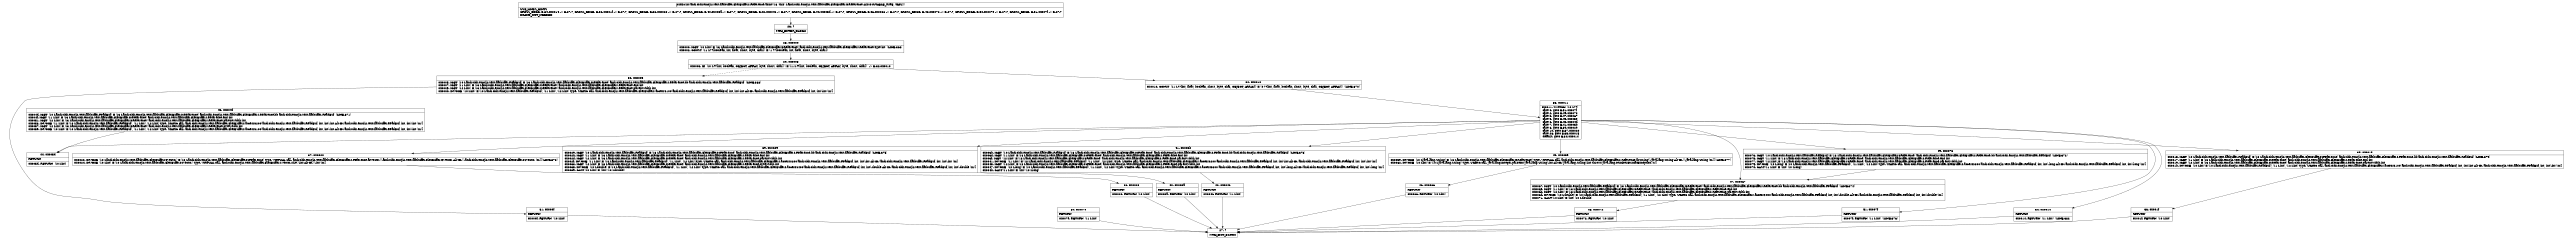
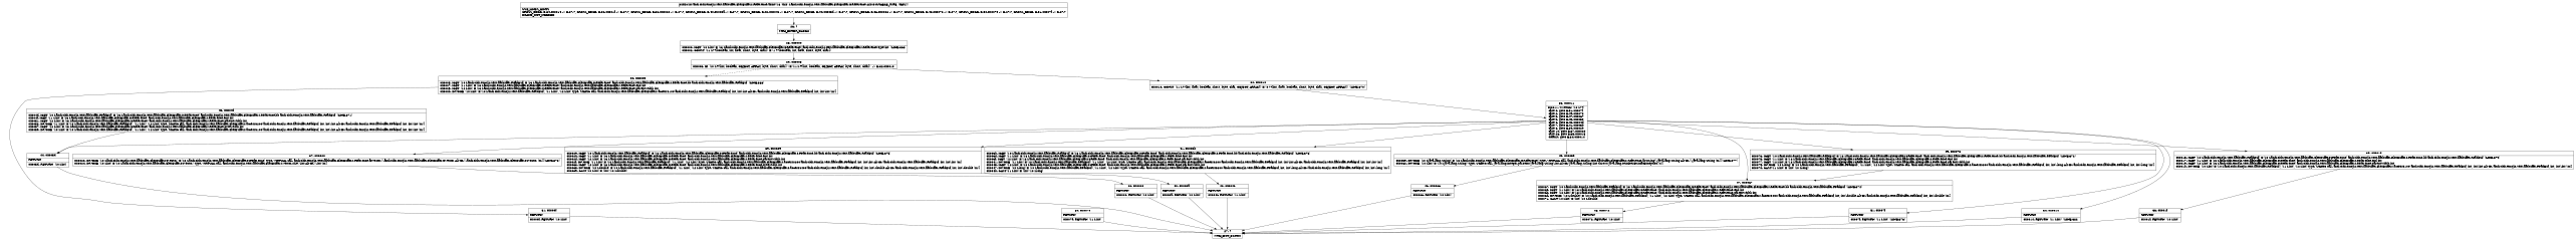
  digraph {
    node [shape=record]
    n1 [label="{26\:\ ?|MTH_ENTER_BLOCK\l}"]
    n2 [label="{28\:\ 0x0000|0x0000: IGET  (r0 I:int) = (r3 I:androidx.emoji2.text.flatbuffer.FlexBuffers$Reference) androidx.emoji2.text.flatbuffer.FlexBuffers.Reference.type int  (LINE:366)\l0x0002: CONST  (r1 I:??[boolean, int, float, short, byte, char]) = (1 ??[boolean, int, float, short, byte, char]) \l}"]
    n3 [label="{29\:\ 0x0003|0x0003: IF  (r0 I:??[int, boolean, OBJECT, ARRAY, byte, short, char]) != (r1 I:??[int, boolean, OBJECT, ARRAY, byte, short, char])  \-\> B:32:0x0010 \l}"]
    n4 [label="{30\:\ 0x0005|0x0005: IGET  (r0 I:androidx.emoji2.text.flatbuffer.ReadBuf) = (r3 I:androidx.emoji2.text.flatbuffer.FlexBuffers$Reference) androidx.emoji2.text.flatbuffer.FlexBuffers.Reference.bb androidx.emoji2.text.flatbuffer.ReadBuf  (LINE:368)\l0x0007: IGET  (r1 I:int) = (r3 I:androidx.emoji2.text.flatbuffer.FlexBuffers$Reference) androidx.emoji2.text.flatbuffer.FlexBuffers.Reference.end int \l0x0009: IGET  (r2 I:int) = (r3 I:androidx.emoji2.text.flatbuffer.FlexBuffers$Reference) androidx.emoji2.text.flatbuffer.FlexBuffers.Reference.parentWidth int \l0x000b: INVOKE  (r0 I:int) = (r0 I:androidx.emoji2.text.flatbuffer.ReadBuf), (r1 I:int), (r2 I:int) type: STATIC call: androidx.emoji2.text.flatbuffer.FlexBuffers.access$100(androidx.emoji2.text.flatbuffer.ReadBuf, int, int):int A[MD:(androidx.emoji2.text.flatbuffer.ReadBuf, int, int):int (m)]\l}"]
    n5 [label="{32\:\ 0x0010|0x0010: CONST  (r1 I:??[int, float, boolean, short, byte, char, OBJECT, ARRAY]) = (0 ??[int, float, boolean, short, byte, char, OBJECT, ARRAY])  (LINE:370)\l}"]
    n6 [label="{31\:\ 0x000f|RETURN\l|0x000f: RETURN  (r0 I:int) \l}"]
    n7 [label="{33\:\ 0x0011|0x0011: SWITCH  (r0 I:??)\l case 0: goto B:51:0x007f\l case 2: goto B:49:0x0073\l case 3: goto B:47:0x0067\l case 5: goto B:45:0x005e\l case 6: goto B:43:0x004d\l case 7: goto B:41:0x003b\l case 8: goto B:39:0x0029\l case 10: goto B:37:0x0020\l case 26: goto B:35:0x0015\l default: goto B:34:0x0014 \l}"]
    n8 [label="{27\:\ ?|MTH_EXIT_BLOCK\l}"]
    n9 [label="{34\:\ 0x0014|RETURN\l|0x0014: RETURN  (r1 I:int)  (LINE:382)\l}"]
    n10 [label="{35\:\ 0x0015|0x0015: IGET  (r0 I:androidx.emoji2.text.flatbuffer.ReadBuf) = (r3 I:androidx.emoji2.text.flatbuffer.FlexBuffers$Reference) androidx.emoji2.text.flatbuffer.FlexBuffers.Reference.bb androidx.emoji2.text.flatbuffer.ReadBuf  (LINE:379)\l0x0017: IGET  (r1 I:int) = (r3 I:androidx.emoji2.text.flatbuffer.FlexBuffers$Reference) androidx.emoji2.text.flatbuffer.FlexBuffers.Reference.end int \l0x0019: IGET  (r2 I:int) = (r3 I:androidx.emoji2.text.flatbuffer.FlexBuffers$Reference) androidx.emoji2.text.flatbuffer.FlexBuffers.Reference.parentWidth int \l0x001b: INVOKE  (r0 I:int) = (r0 I:androidx.emoji2.text.flatbuffer.ReadBuf), (r1 I:int), (r2 I:int) type: STATIC call: androidx.emoji2.text.flatbuffer.FlexBuffers.access$100(androidx.emoji2.text.flatbuffer.ReadBuf, int, int):int A[MD:(androidx.emoji2.text.flatbuffer.ReadBuf, int, int):int (m)]\l}"]
    n11 [label="{37\:\ 0x0020|0x0020: INVOKE  (r0 I:androidx.emoji2.text.flatbuffer.FlexBuffers$Vector) = (r3 I:androidx.emoji2.text.flatbuffer.FlexBuffers$Reference) type: VIRTUAL call: androidx.emoji2.text.flatbuffer.FlexBuffers.Reference.asVector():androidx.emoji2.text.flatbuffer.FlexBuffers$Vector A[MD:():androidx.emoji2.text.flatbuffer.FlexBuffers$Vector (m)] (LINE:378)\l0x0024: INVOKE  (r0 I:int) = (r0 I:androidx.emoji2.text.flatbuffer.FlexBuffers$Vector) type: VIRTUAL call: androidx.emoji2.text.flatbuffer.FlexBuffers.Vector.size():int A[MD:():int (m)]\l}"]
    n12 [label="{39\:\ 0x0029|0x0029: IGET  (r0 I:androidx.emoji2.text.flatbuffer.ReadBuf) = (r3 I:androidx.emoji2.text.flatbuffer.FlexBuffers$Reference) androidx.emoji2.text.flatbuffer.FlexBuffers.Reference.bb androidx.emoji2.text.flatbuffer.ReadBuf  (LINE:375)\l0x002b: IGET  (r1 I:int) = (r3 I:androidx.emoji2.text.flatbuffer.FlexBuffers$Reference) androidx.emoji2.text.flatbuffer.FlexBuffers.Reference.end int \l0x002d: IGET  (r2 I:int) = (r3 I:androidx.emoji2.text.flatbuffer.FlexBuffers$Reference) androidx.emoji2.text.flatbuffer.FlexBuffers.Reference.parentWidth int \l0x002f: INVOKE  (r1 I:int) = (r0 I:androidx.emoji2.text.flatbuffer.ReadBuf), (r1 I:int), (r2 I:int) type: STATIC call: androidx.emoji2.text.flatbuffer.FlexBuffers.access$200(androidx.emoji2.text.flatbuffer.ReadBuf, int, int):int A[MD:(androidx.emoji2.text.flatbuffer.ReadBuf, int, int):int (m)]\l0x0033: IGET  (r2 I:int) = (r3 I:androidx.emoji2.text.flatbuffer.FlexBuffers$Reference) androidx.emoji2.text.flatbuffer.FlexBuffers.Reference.byteWidth int \l0x0035: INVOKE  (r0 I:double) = (r0 I:androidx.emoji2.text.flatbuffer.ReadBuf), (r1 I:int), (r2 I:int) type: STATIC call: androidx.emoji2.text.flatbuffer.FlexBuffers.access$400(androidx.emoji2.text.flatbuffer.ReadBuf, int, int):double A[MD:(androidx.emoji2.text.flatbuffer.ReadBuf, int, int):double (m)]\l0x0039: CAST (r0 I:int) = (int) (r0 I:double) \l}"]
    n13 [label="{41\:\ 0x003b|0x003b: IGET  (r0 I:androidx.emoji2.text.flatbuffer.ReadBuf) = (r3 I:androidx.emoji2.text.flatbuffer.FlexBuffers$Reference) androidx.emoji2.text.flatbuffer.FlexBuffers.Reference.bb androidx.emoji2.text.flatbuffer.ReadBuf  (LINE:373)\l0x003d: IGET  (r1 I:int) = (r3 I:androidx.emoji2.text.flatbuffer.FlexBuffers$Reference) androidx.emoji2.text.flatbuffer.FlexBuffers.Reference.end int \l0x003f: IGET  (r2 I:int) = (r3 I:androidx.emoji2.text.flatbuffer.FlexBuffers$Reference) androidx.emoji2.text.flatbuffer.FlexBuffers.Reference.parentWidth int \l0x0041: INVOKE  (r1 I:int) = (r0 I:androidx.emoji2.text.flatbuffer.ReadBuf), (r1 I:int), (r2 I:int) type: STATIC call: androidx.emoji2.text.flatbuffer.FlexBuffers.access$200(androidx.emoji2.text.flatbuffer.ReadBuf, int, int):int A[MD:(androidx.emoji2.text.flatbuffer.ReadBuf, int, int):int (m)]\l0x0045: IGET  (r2 I:int) = (r3 I:androidx.emoji2.text.flatbuffer.FlexBuffers$Reference) androidx.emoji2.text.flatbuffer.FlexBuffers.Reference.parentWidth int \l0x0047: INVOKE  (r0 I:long) = (r0 I:androidx.emoji2.text.flatbuffer.ReadBuf), (r1 I:int), (r2 I:int) type: STATIC call: androidx.emoji2.text.flatbuffer.FlexBuffers.access$300(androidx.emoji2.text.flatbuffer.ReadBuf, int, int):long A[MD:(androidx.emoji2.text.flatbuffer.ReadBuf, int, int):long (m)]\l0x004b: CAST (r1 I:int) = (int) (r0 I:long) \l}"]
    n14 [label="{45\:\ 0x005e|0x005e: INVOKE  (r0 I:java.lang.String) = (r3 I:androidx.emoji2.text.flatbuffer.FlexBuffers$Reference) type: VIRTUAL call: androidx.emoji2.text.flatbuffer.FlexBuffers.Reference.asString():java.lang.String A[MD:():java.lang.String (m)] (LINE:377)\l0x0062: INVOKE  (r0 I:int) = (r0 I:java.lang.String) type: STATIC call: java.lang.Integer.parseInt(java.lang.String):int A[MD:(java.lang.String):int throws java.lang.NumberFormatException (c)]\l}"]
    n15 [label="{47\:\ 0x0067|0x0067: IGET  (r0 I:androidx.emoji2.text.flatbuffer.ReadBuf) = (r3 I:androidx.emoji2.text.flatbuffer.FlexBuffers$Reference) androidx.emoji2.text.flatbuffer.FlexBuffers.Reference.bb androidx.emoji2.text.flatbuffer.ReadBuf  (LINE:374)\l0x0069: IGET  (r1 I:int) = (r3 I:androidx.emoji2.text.flatbuffer.FlexBuffers$Reference) androidx.emoji2.text.flatbuffer.FlexBuffers.Reference.end int \l0x006b: IGET  (r2 I:int) = (r3 I:androidx.emoji2.text.flatbuffer.FlexBuffers$Reference) androidx.emoji2.text.flatbuffer.FlexBuffers.Reference.parentWidth int \l0x006d: INVOKE  (r0 I:double) = (r0 I:androidx.emoji2.text.flatbuffer.ReadBuf), (r1 I:int), (r2 I:int) type: STATIC call: androidx.emoji2.text.flatbuffer.FlexBuffers.access$400(androidx.emoji2.text.flatbuffer.ReadBuf, int, int):double A[MD:(androidx.emoji2.text.flatbuffer.ReadBuf, int, int):double (m)]\l0x0071: CAST (r0 I:int) = (int) (r0 I:double) \l}"]
    n16 [label="{49\:\ 0x0073|0x0073: IGET  (r0 I:androidx.emoji2.text.flatbuffer.ReadBuf) = (r3 I:androidx.emoji2.text.flatbuffer.FlexBuffers$Reference) androidx.emoji2.text.flatbuffer.FlexBuffers.Reference.bb androidx.emoji2.text.flatbuffer.ReadBuf  (LINE:372)\l0x0075: IGET  (r1 I:int) = (r3 I:androidx.emoji2.text.flatbuffer.FlexBuffers$Reference) androidx.emoji2.text.flatbuffer.FlexBuffers.Reference.end int \l0x0077: IGET  (r2 I:int) = (r3 I:androidx.emoji2.text.flatbuffer.FlexBuffers$Reference) androidx.emoji2.text.flatbuffer.FlexBuffers.Reference.parentWidth int \l0x0079: INVOKE  (r0 I:long) = (r0 I:androidx.emoji2.text.flatbuffer.ReadBuf), (r1 I:int), (r2 I:int) type: STATIC call: androidx.emoji2.text.flatbuffer.FlexBuffers.access$300(androidx.emoji2.text.flatbuffer.ReadBuf, int, int):long A[MD:(androidx.emoji2.text.flatbuffer.ReadBuf, int, int):long (m)]\l0x007d: CAST (r1 I:int) = (int) (r0 I:long) \l}"]
    n17 [label="{51\:\ 0x007f|RETURN\l|0x007f: RETURN  (r1 I:int)  (LINE:376)\l}"]
    n18 [label="{44\:\ 0x005d|RETURN\l|0x005d: RETURN  (r0 I:int) \l}"]
    n19 [label="{36\:\ 0x001f|RETURN\l|0x001f: RETURN  (r0 I:int) \l}"]
    n20 [label="{38\:\ 0x0028|RETURN\l|0x0028: RETURN  (r0 I:int) \l}"]
    n21 [label="{40\:\ 0x003a|RETURN\l|0x003a: RETURN  (r0 I:int) \l}"]
    n22 [label="{42\:\ 0x004c|RETURN\l|0x004c: RETURN  (r1 I:int) \l}"]
    n23 [label="{43\:\ 0x004d|0x004d: IGET  (r0 I:androidx.emoji2.text.flatbuffer.ReadBuf) = (r3 I:androidx.emoji2.text.flatbuffer.FlexBuffers$Reference) androidx.emoji2.text.flatbuffer.FlexBuffers.Reference.bb androidx.emoji2.text.flatbuffer.ReadBuf  (LINE:371)\l0x004f: IGET  (r1 I:int) = (r3 I:androidx.emoji2.text.flatbuffer.FlexBuffers$Reference) androidx.emoji2.text.flatbuffer.FlexBuffers.Reference.end int \l0x0051: IGET  (r2 I:int) = (r3 I:androidx.emoji2.text.flatbuffer.FlexBuffers$Reference) androidx.emoji2.text.flatbuffer.FlexBuffers.Reference.parentWidth int \l0x0053: INVOKE  (r1 I:int) = (r0 I:androidx.emoji2.text.flatbuffer.ReadBuf), (r1 I:int), (r2 I:int) type: STATIC call: androidx.emoji2.text.flatbuffer.FlexBuffers.access$200(androidx.emoji2.text.flatbuffer.ReadBuf, int, int):int A[MD:(androidx.emoji2.text.flatbuffer.ReadBuf, int, int):int (m)]\l0x0057: IGET  (r2 I:int) = (r3 I:androidx.emoji2.text.flatbuffer.FlexBuffers$Reference) androidx.emoji2.text.flatbuffer.FlexBuffers.Reference.byteWidth int \l0x0059: INVOKE  (r0 I:int) = (r0 I:androidx.emoji2.text.flatbuffer.ReadBuf), (r1 I:int), (r2 I:int) type: STATIC call: androidx.emoji2.text.flatbuffer.FlexBuffers.access$100(androidx.emoji2.text.flatbuffer.ReadBuf, int, int):int A[MD:(androidx.emoji2.text.flatbuffer.ReadBuf, int, int):int (m)]\l}"]
    n24 [label="{46\:\ 0x0066|RETURN\l|0x0066: RETURN  (r0 I:int) \l}"]
    n25 [label="{48\:\ 0x0072|RETURN\l|0x0072: RETURN  (r0 I:int) \l}"]
    n26 [label="{50\:\ 0x007e|RETURN\l|0x007e: RETURN  (r1 I:int) \l}"]
    n27 [label="{public int androidx.emoji2.text.flatbuffer.FlexBuffers.Reference.asInt((r3 'this' I:androidx.emoji2.text.flatbuffer.FlexBuffers$Reference A[IMMUTABLE_TYPE, THIS]))  | USE_LINES_HINTS\lCROSS_EDGE: B:34:0x0014 \-\> B:27:?, CROSS_EDGE: B:36:0x001f \-\> B:27:?, CROSS_EDGE: B:38:0x0028 \-\> B:27:?, CROSS_EDGE: B:40:0x003a \-\> B:27:?, CROSS_EDGE: B:42:0x004c \-\> B:27:?, CROSS_EDGE: B:44:0x005d \-\> B:27:?, CROSS_EDGE: B:46:0x0066 \-\> B:27:?, CROSS_EDGE: B:48:0x0072 \-\> B:27:?, CROSS_EDGE: B:50:0x007e \-\> B:27:?, CROSS_EDGE: B:51:0x007f \-\> B:27:?\lINLINE_NOT_NEEDED\l}"]
    n1 -> n2
    n2 -> n3
    n3 -> n4 [style=dashed]
    n3 -> n5
    n4 -> n6
    n5 -> n7
    n6 -> n8
    n7 -> n9
    n7 -> n10
    n7 -> n11
    n7 -> n12
    n7 -> n13
    n7 -> n14
    n7 -> n15
    n7 -> n16
    n7 -> n17
    n7 -> n18
    n9 -> n8
    n10 -> n19
    n11 -> n20
    n12 -> n21
    n13 -> n22
    n14 -> n24
    n15 -> n25
    n16 -> n15
    n17 -> n8
+   n18 -> n8
    n19 -> n8
    n20 -> n8
    n21 -> n8
    n22 -> n8
    n23 -> n18
    n24 -> n8
    n25 -> n8
    n26 -> n8
    n27 -> n1
  }
